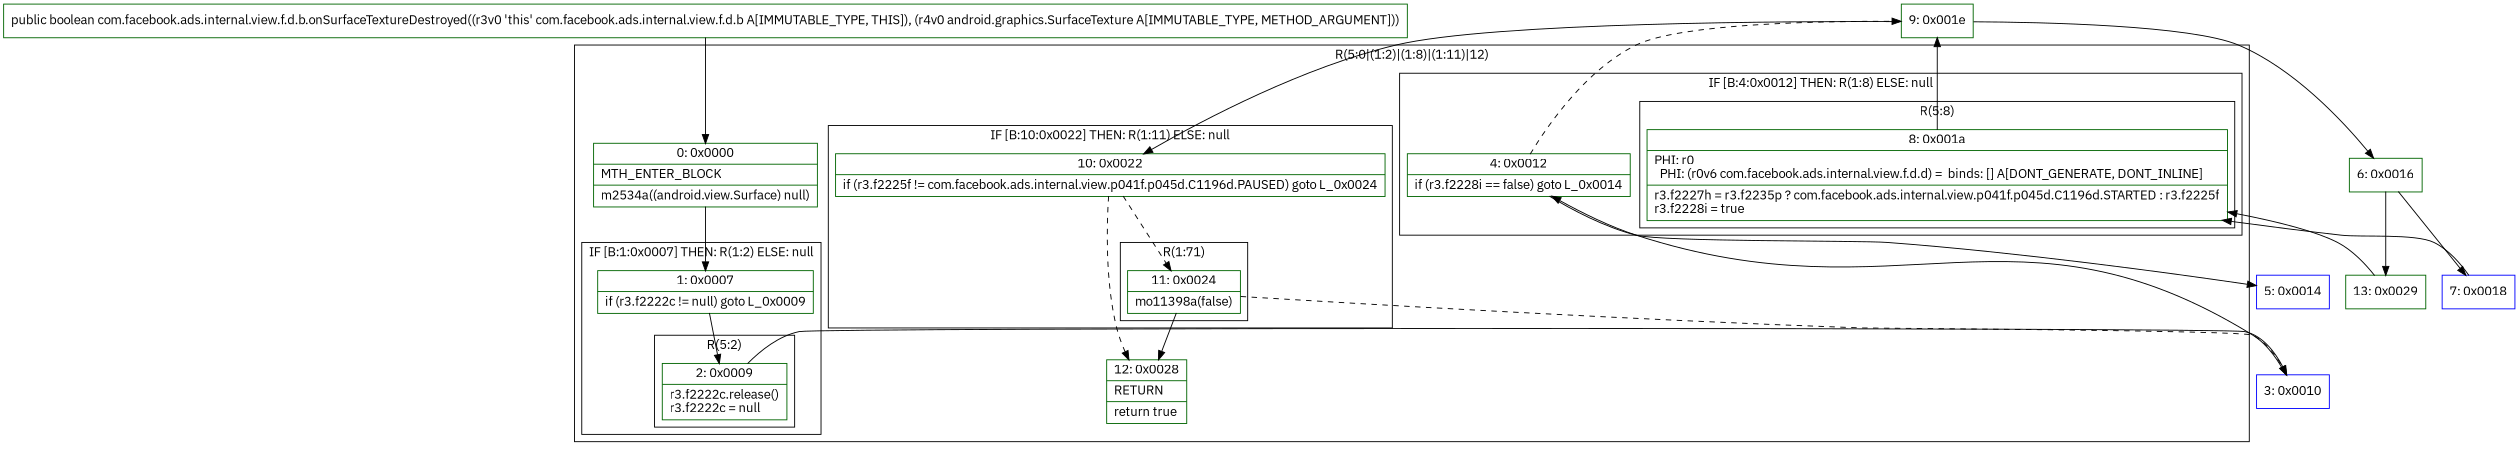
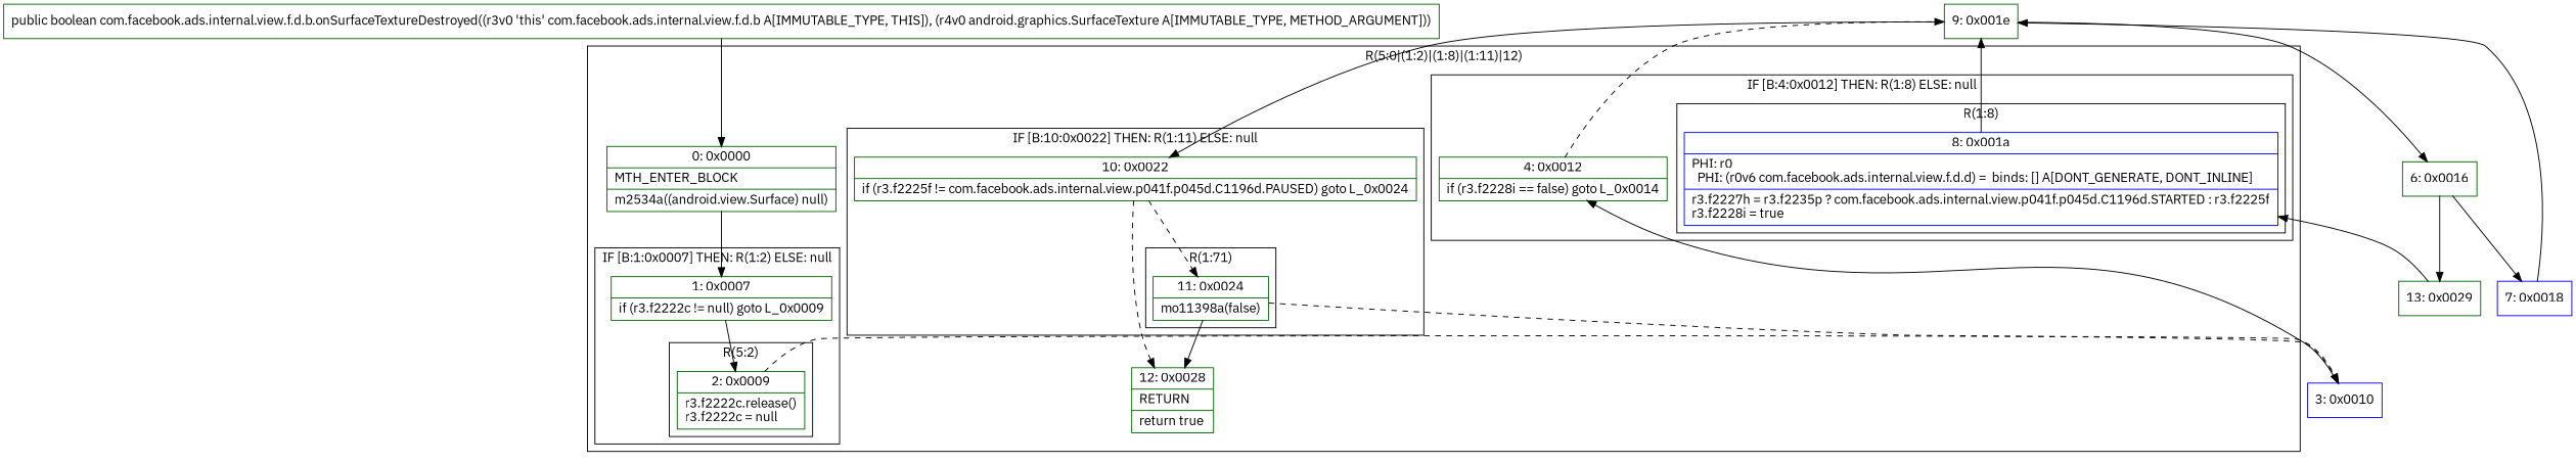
  digraph {
    fontname="IBM Plex Sans"
    node [color=darkgreen fontname="IBM Plex Sans" shape=record]
    edge [fontname="IBM Plex Sans"]
    n1 [label="{2\:\ 0x0009|r3.f2222c.release()\lr3.f2222c = null\l}"]
    n2 [label="{1\:\ 0x0007|if (r3.f2222c != null) goto L_0x0009\l}"]
-   n3 [label="{8\:\ 0x001a|PHI: r0 \l  PHI: (r0v6 com.facebook.ads.internal.view.f.d.d) =  binds: [] A[DONT_GENERATE, DONT_INLINE]\l|r3.f2227h = r3.f2235p ? com.facebook.ads.internal.view.p041f.p045d.C1196d.STARTED : r3.f2225f\lr3.f2228i = true\l}"]
+   n3 [color=blue label="{8\:\ 0x001a|PHI: r0 \l  PHI: (r0v6 com.facebook.ads.internal.view.f.d.d) =  binds: [] A[DONT_GENERATE, DONT_INLINE]\l|r3.f2227h = r3.f2235p ? com.facebook.ads.internal.view.p041f.p045d.C1196d.STARTED : r3.f2225f\lr3.f2228i = true\l}"]
    n4 [label="{4\:\ 0x0012|if (r3.f2228i == false) goto L_0x0014\l}"]
    n5 [label="{11\:\ 0x0024|mo11398a(false)\l}"]
    n6 [label="{10\:\ 0x0022|if (r3.f2225f != com.facebook.ads.internal.view.p041f.p045d.C1196d.PAUSED) goto L_0x0024\l}"]
    n7 [label="{0\:\ 0x0000|MTH_ENTER_BLOCK\l|m2534a((android.view.Surface) null)\l}"]
    n8 [label="{12\:\ 0x0028|RETURN\l|return true\l}"]
    n9 [color=blue label="{3\:\ 0x0010}"]
    n10 [label="{9\:\ 0x001e}"]
-   n11 [color=blue label="{5\:\ 0x0014}"]
    n12 [label="{6\:\ 0x0016}"]
    n13 [color=blue label="{7\:\ 0x0018}"]
    n14 [label="{13\:\ 0x0029}"]
    n15 [label="{public boolean com.facebook.ads.internal.view.f.d.b.onSurfaceTextureDestroyed((r3v0 'this' com.facebook.ads.internal.view.f.d.b A[IMMUTABLE_TYPE, THIS]), (r4v0 android.graphics.SurfaceTexture A[IMMUTABLE_TYPE, METHOD_ARGUMENT])) }"]
    subgraph cluster_1 {
      label="R(5:0|(1:2)|(1:8)|(1:11)|12)"
      n7
      n8
      subgraph cluster_2 {
        label="IF [B:1:0x0007] THEN: R(1:2) ELSE: null"
        n2
        subgraph cluster_3 {
          label="R(5:2)"
          n1
        }
      }
      subgraph cluster_4 {
        label="IF [B:4:0x0012] THEN: R(1:8) ELSE: null"
        n4
        subgraph cluster_5 {
-         label="R(5:8)"
+         label="R(1:8)"
          n3
        }
      }
      subgraph cluster_6 {
        label="IF [B:10:0x0022] THEN: R(1:11) ELSE: null"
        n6
        subgraph cluster_7 {
          label="R(1:71)"
          n5
        }
      }
    }
-   n1 -> n9
+   n1 -> n9 [style=dashed]
    n2 -> n1
    n3 -> n10
    n4 -> n10 [style=dashed]
-   n4 -> n11
    n5 -> n8
    n5 -> n9 [style=dashed]
    n6 -> n5 [style=dashed]
    n6 -> n8 [style=dashed]
    n7 -> n2
    n9 -> n4
    n10 -> n6
    n10 -> n12
    n12 -> n13
    n12 -> n14
-   n13 -> n3
+   n13 -> n10
    n14 -> n3
    n15 -> n7
  }
